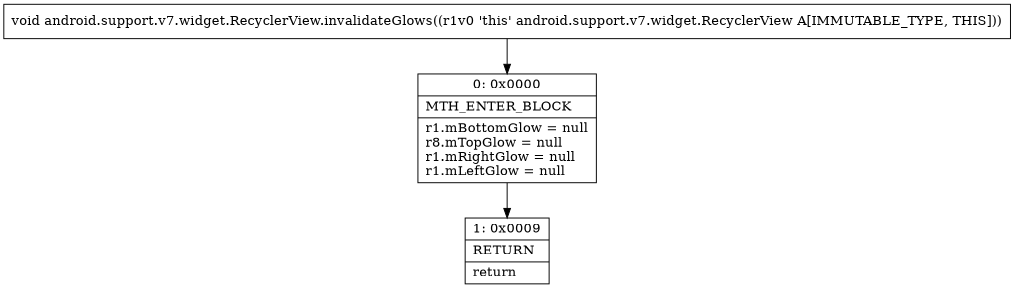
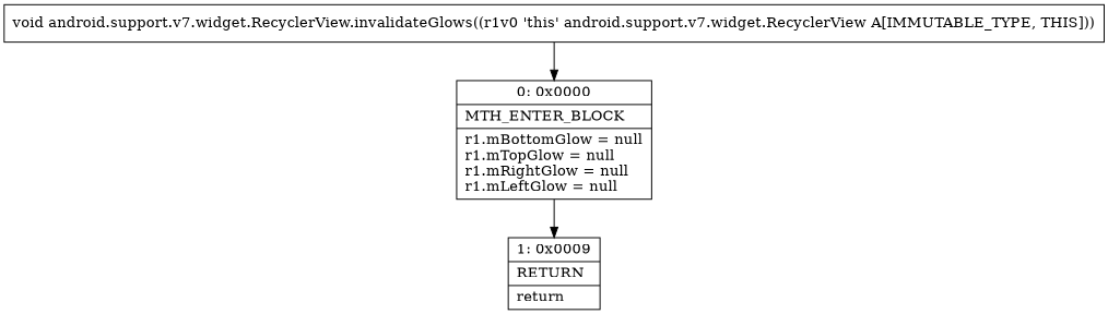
  digraph {
    node [shape=record]
-   n1 [label="{0\:\ 0x0000|MTH_ENTER_BLOCK\l|r1.mBottomGlow = null\lr8.mTopGlow = null\lr1.mRightGlow = null\lr1.mLeftGlow = null\l}"]
+   n1 [label="{0\:\ 0x0000|MTH_ENTER_BLOCK\l|r1.mBottomGlow = null\lr1.mTopGlow = null\lr1.mRightGlow = null\lr1.mLeftGlow = null\l}"]
    n2 [label="{1\:\ 0x0009|RETURN\l|return\l}"]
    n3 [label="{void android.support.v7.widget.RecyclerView.invalidateGlows((r1v0 'this' android.support.v7.widget.RecyclerView A[IMMUTABLE_TYPE, THIS])) }"]
    n1 -> n2
    n3 -> n1
  }
